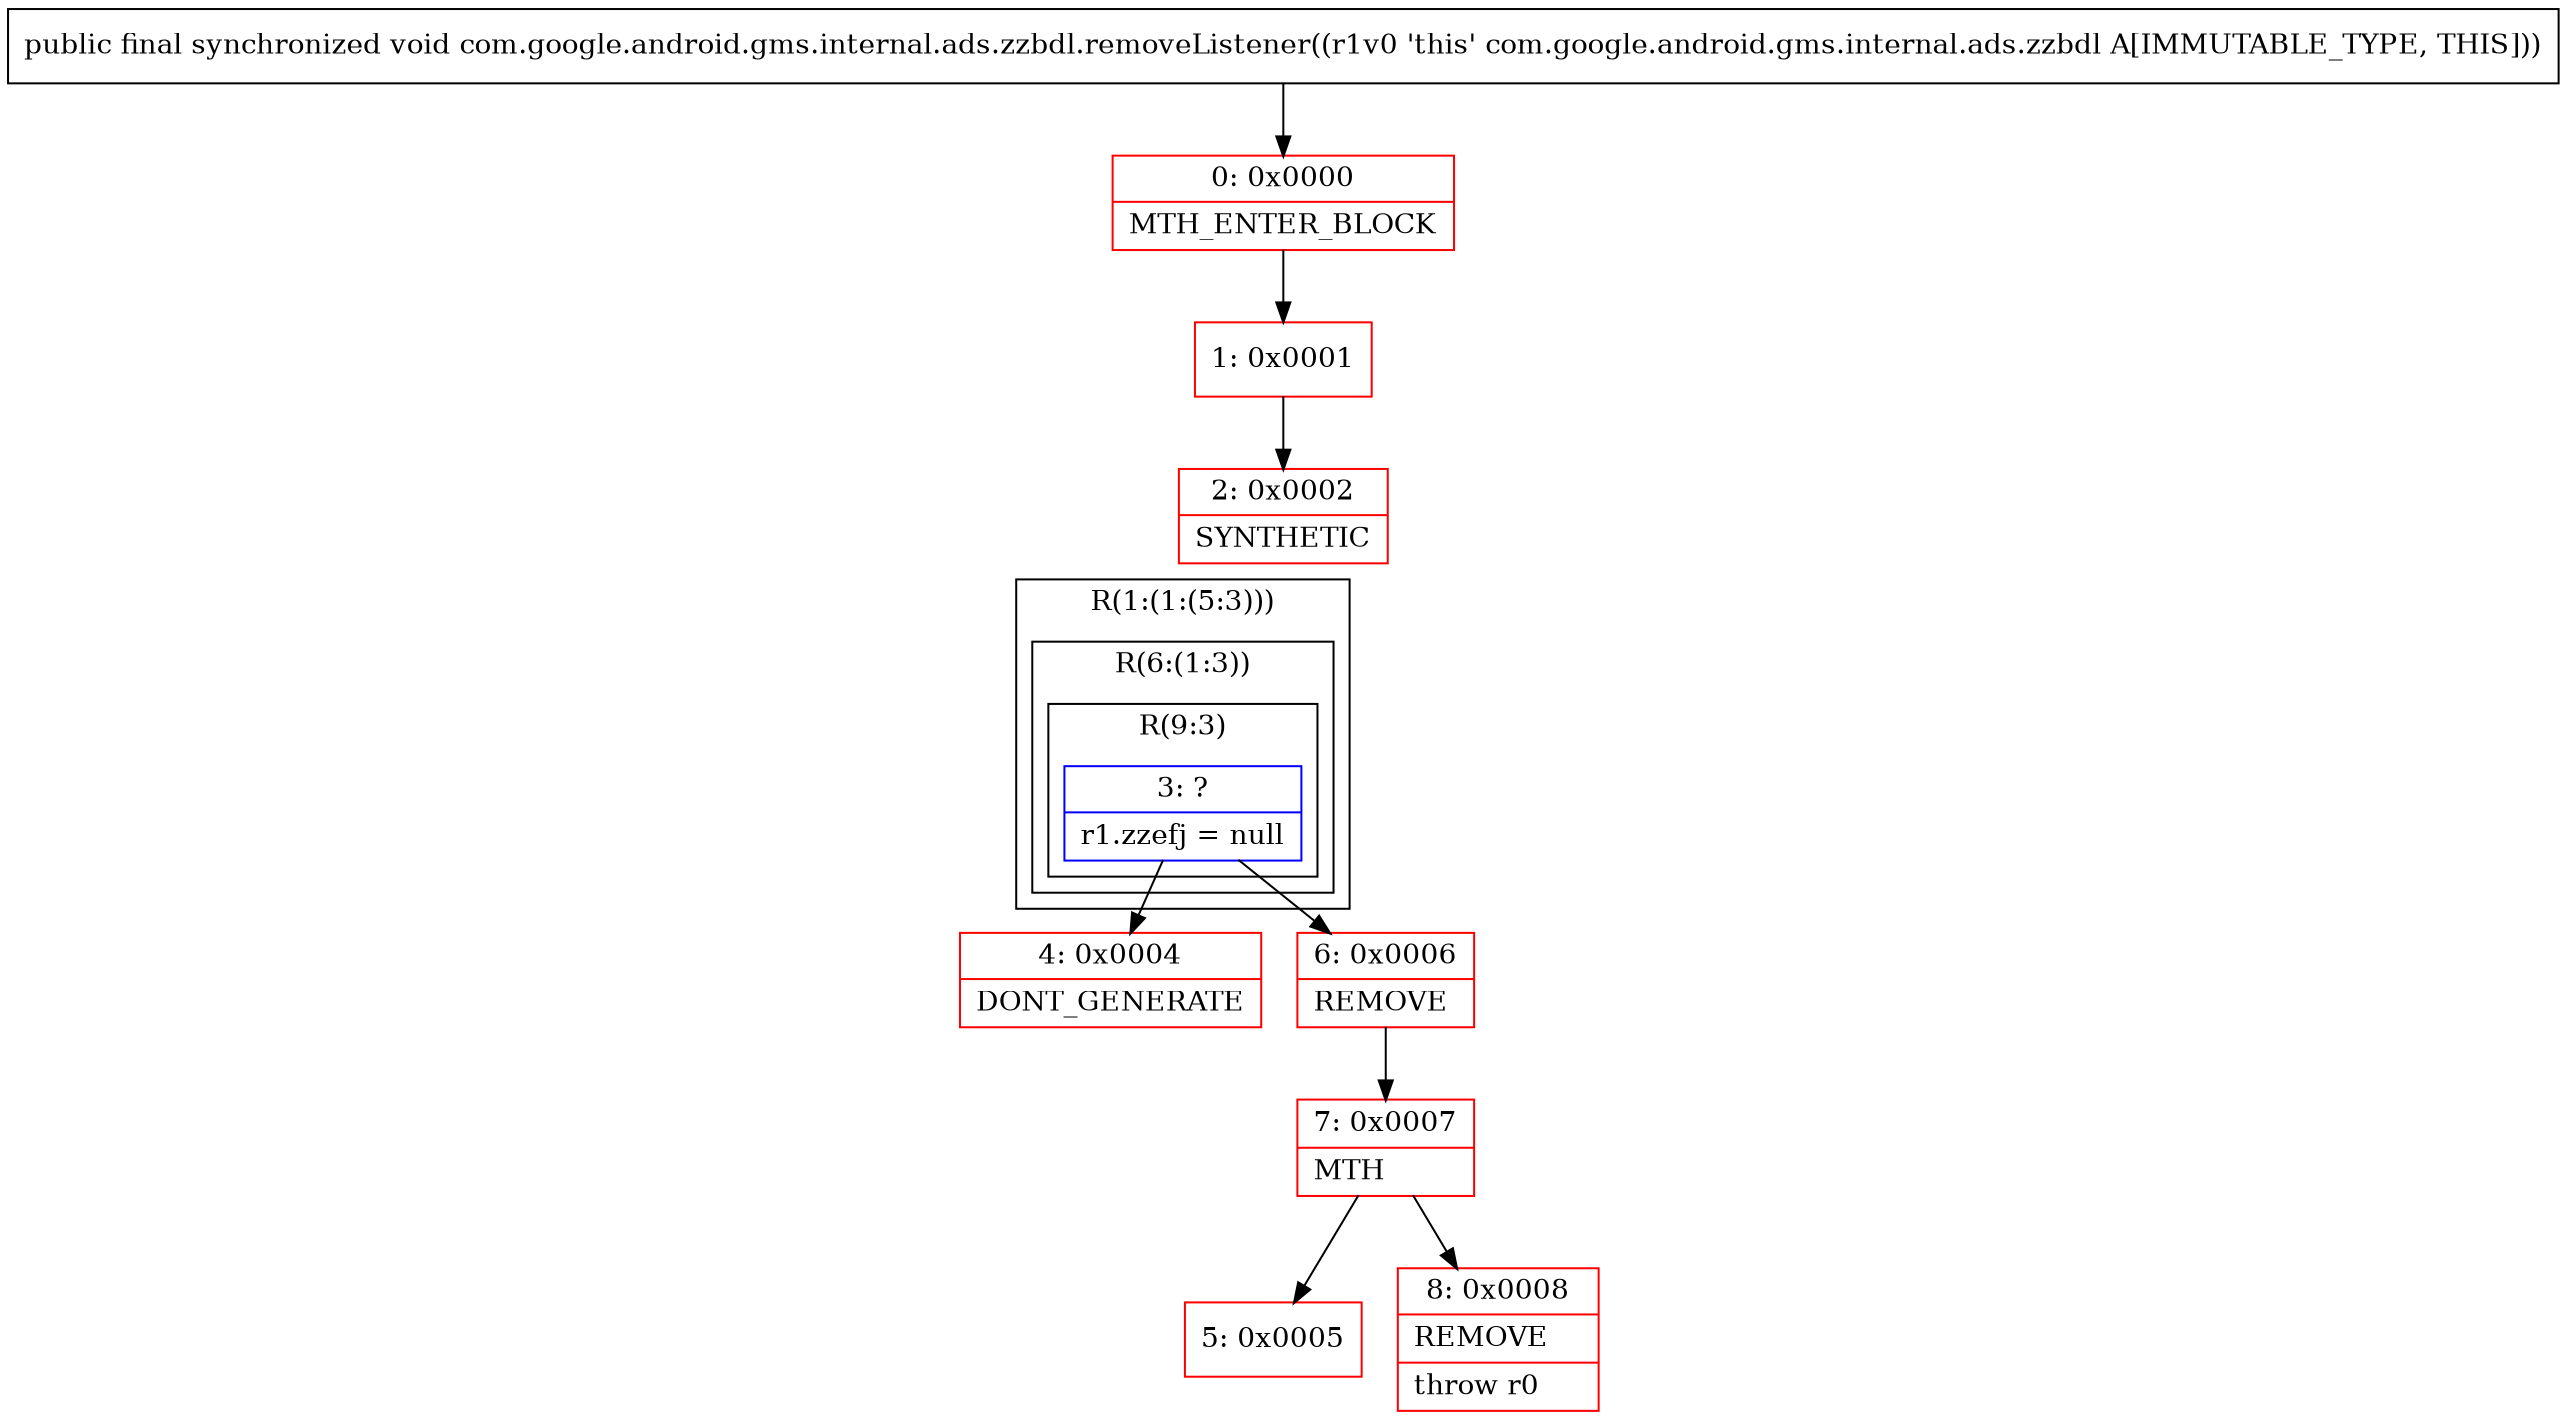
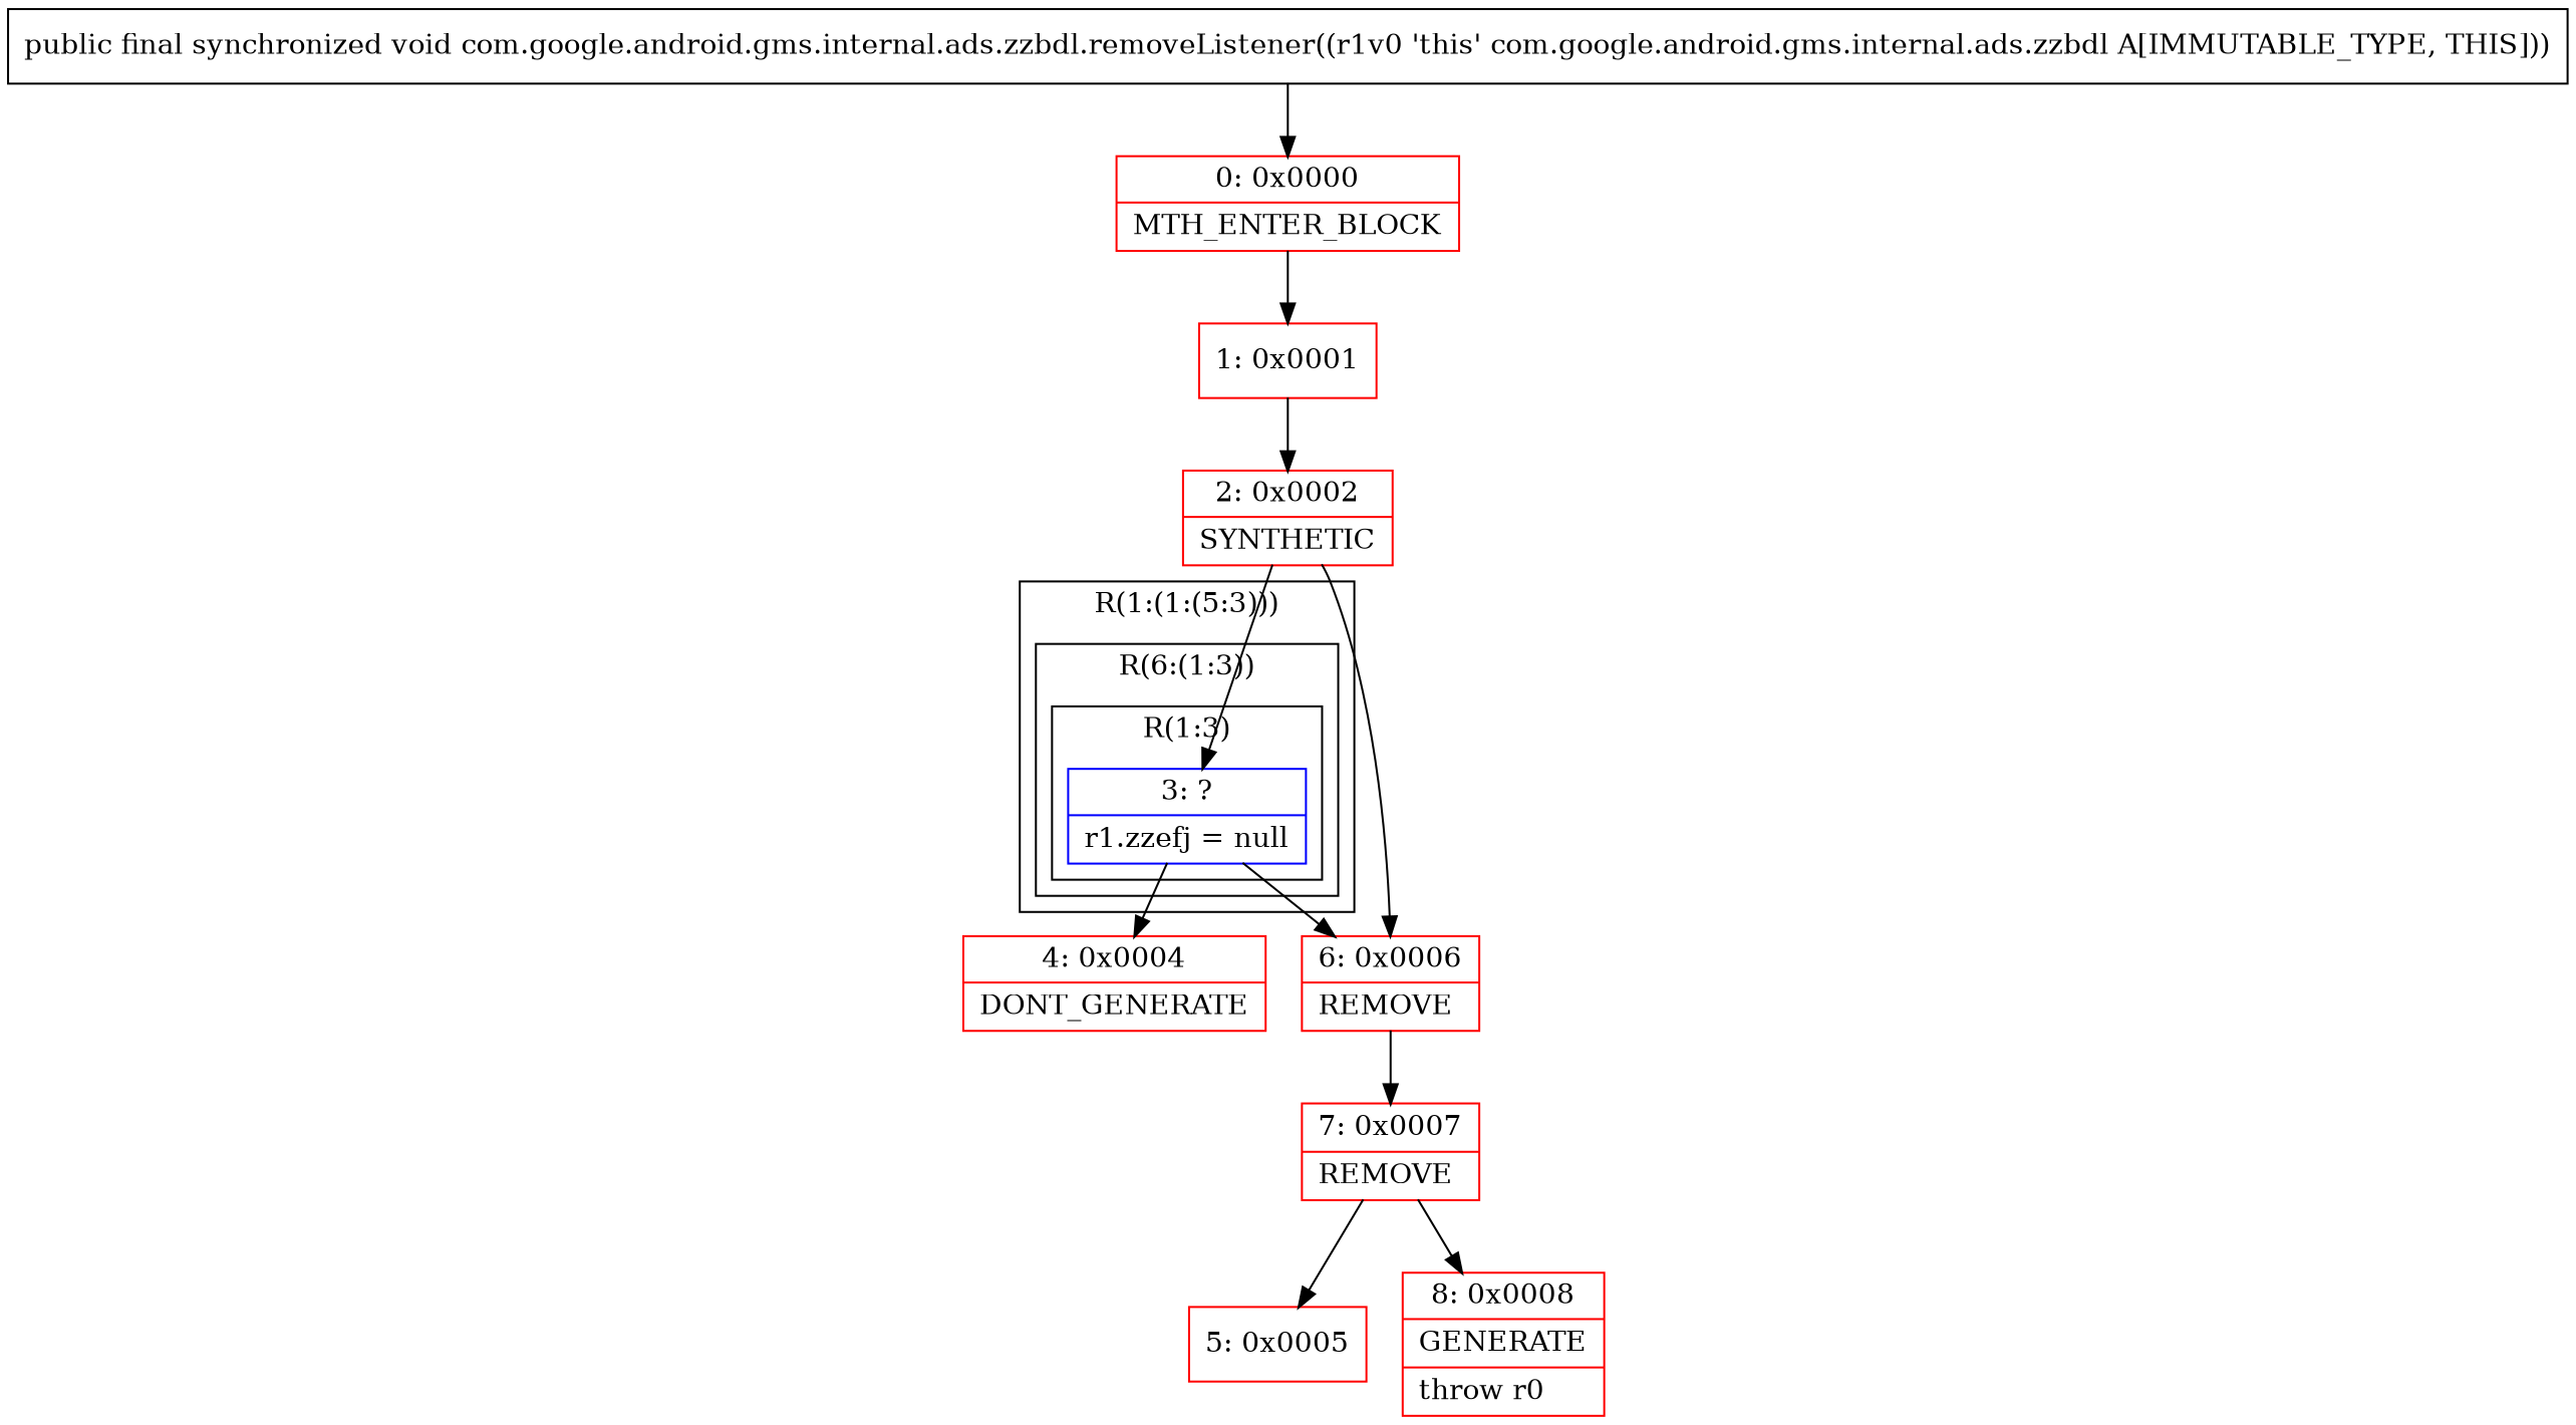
  digraph {
    node [color=red shape=record]
    n1 [color=blue label="{3\:\ ?|r1.zzefj = null\l}"]
    n2 [label="{4\:\ 0x0004|DONT_GENERATE\l}"]
    n3 [label="{6\:\ 0x0006|REMOVE\l}"]
-   n4 [label="{7\:\ 0x0007|MTH\l}"]
+   n4 [label="{7\:\ 0x0007|REMOVE\l}"]
    n5 [label="{0\:\ 0x0000|MTH_ENTER_BLOCK\l}"]
    n6 [label="{1\:\ 0x0001}"]
    n7 [label="{2\:\ 0x0002|SYNTHETIC\l}"]
    n8 [label="{5\:\ 0x0005}"]
-   n9 [label="{8\:\ 0x0008|REMOVE\l|throw r0\l}"]
+   n9 [label="{8\:\ 0x0008|GENERATE\l|throw r0\l}"]
    n10 [label="{public final synchronized void com.google.android.gms.internal.ads.zzbdl.removeListener((r1v0 'this' com.google.android.gms.internal.ads.zzbdl A[IMMUTABLE_TYPE, THIS])) }" color=""]
    subgraph cluster_1 {
      label="R(1:(1:(5:3)))"
      subgraph cluster_2 {
        label="R(6:(1:3))"
        subgraph cluster_3 {
-         label="R(9:3)"
+         label="R(1:3)"
          n1
        }
      }
    }
    n1 -> n2
    n1 -> n3
    n3 -> n4
    n4 -> n8
    n4 -> n9
    n5 -> n6
    n6 -> n7
+   n7 -> n1
+   n7 -> n3
    n10 -> n5
  }
